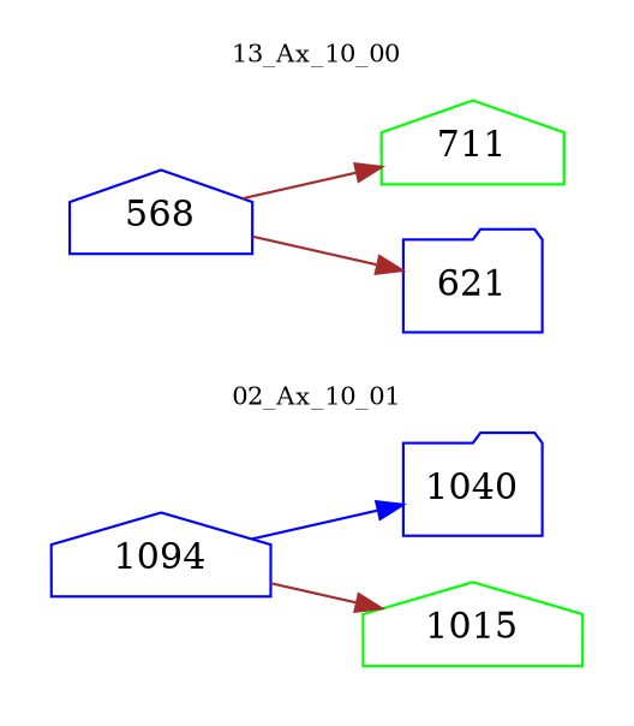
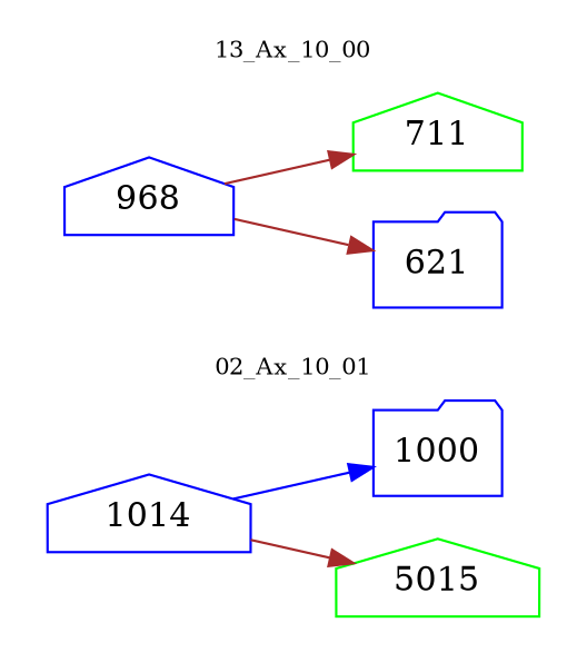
  digraph {
    rankdir=LR
    node [color=blue shape=house]
    edge [color=brown]
-   n1 [label=1094]
-   n2 [color=green label=1015]
-   n3 [label=1040 shape=folder]
-   n4 [label=568]
+   n1 [label=1014]
+   n2 [color=green label=5015]
+   n3 [label=1000 shape=folder]
+   n4 [label=968]
    n5 [label=621 shape=folder]
    n6 [color=green label=711]
    subgraph cluster_1 {
      color=white
      fontsize=10
      label="02_Ax_10_01"
      n1
      n2
      n3
    }
    subgraph cluster_2 {
      color=white
      fontsize=10
      label="13_Ax_10_00"
      n4
      n5
      n6
    }
    n1 -> n2
    n1 -> n3 [color=blue]
    n4 -> n5
    n4 -> n6
  }
